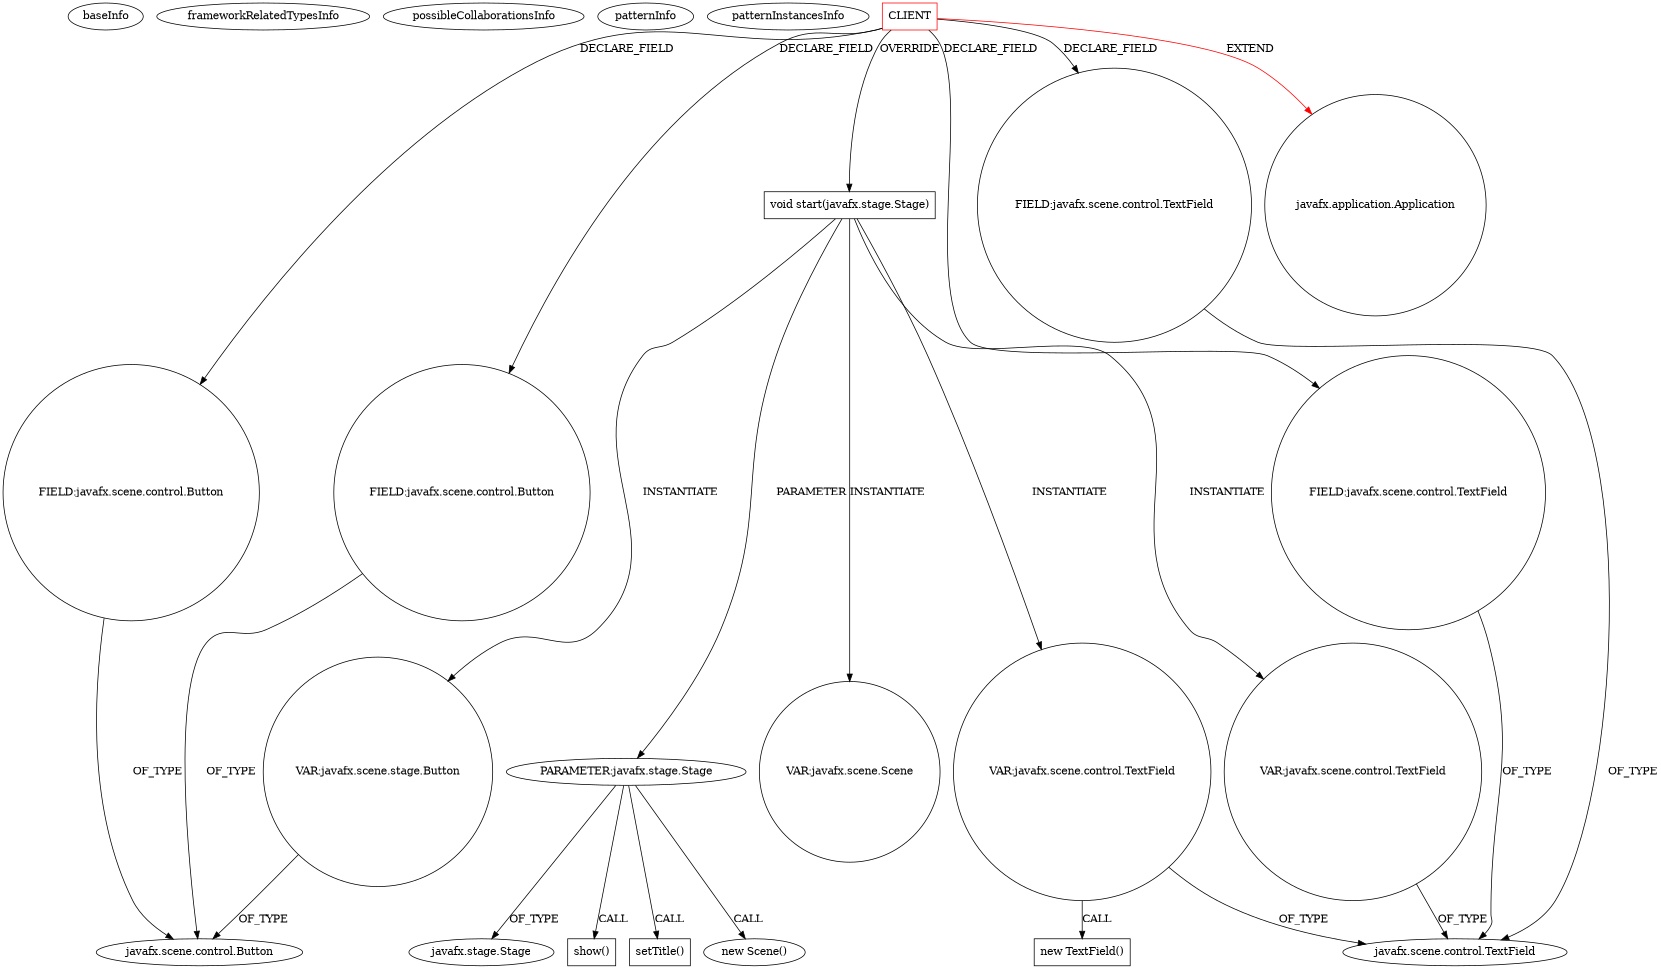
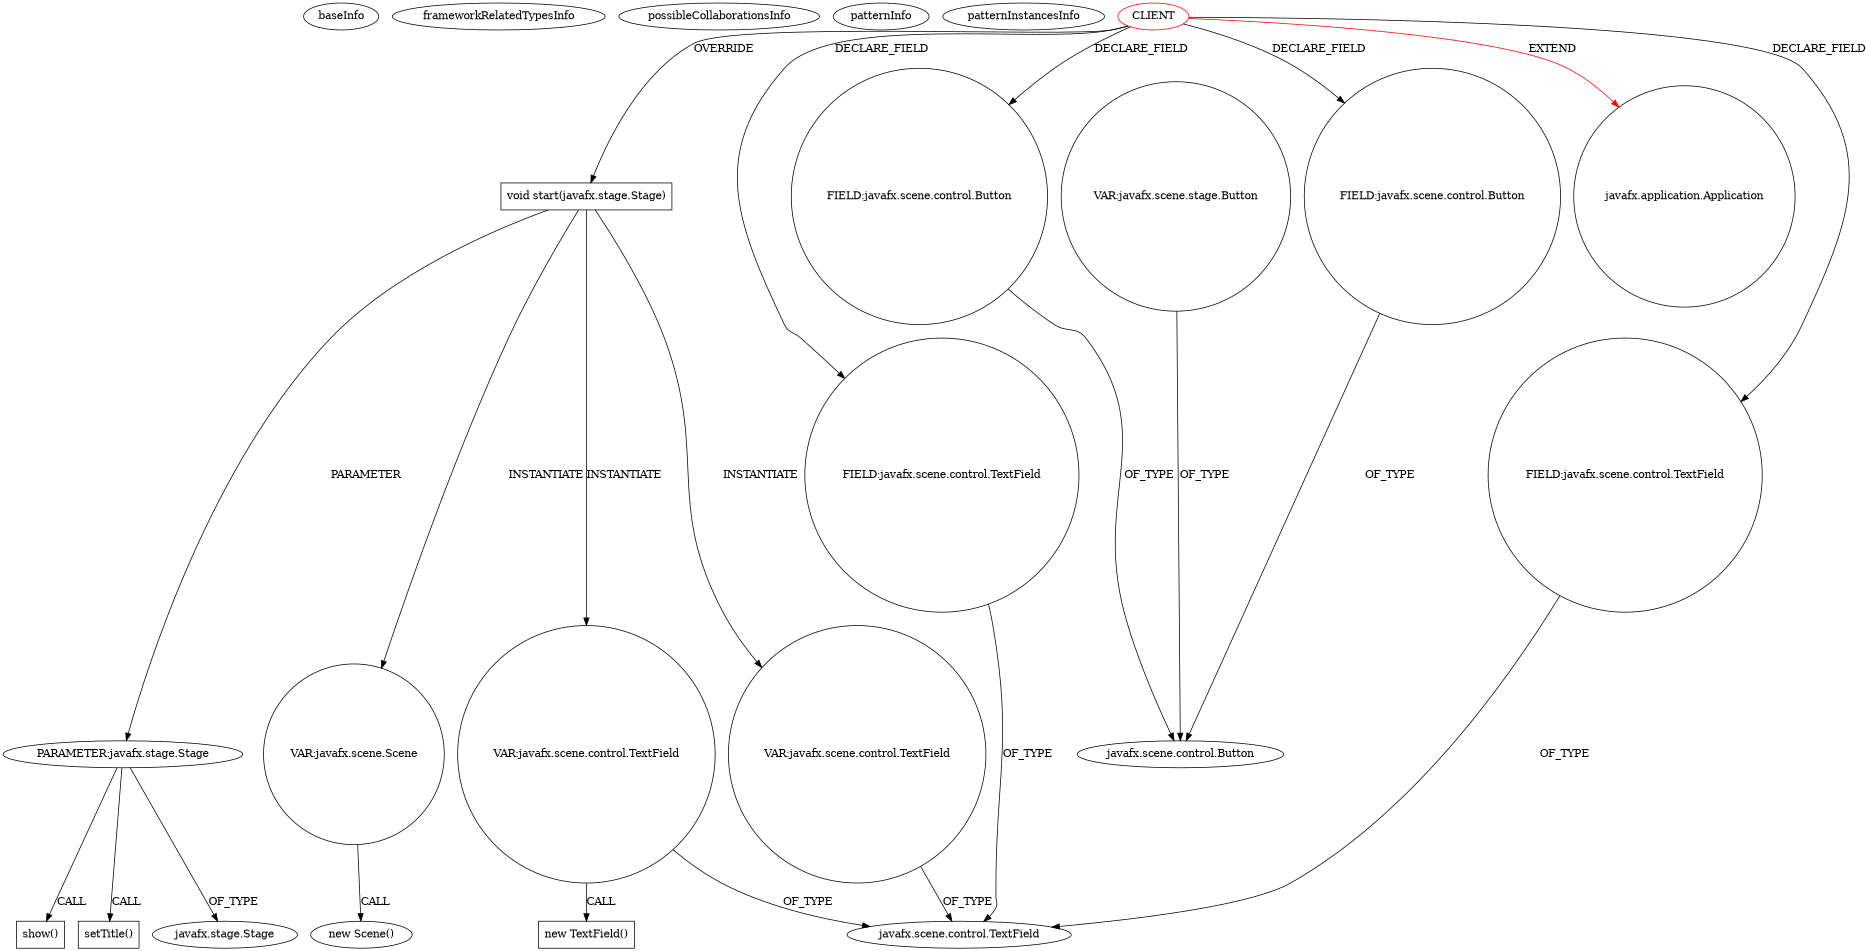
  digraph {
    node [isFrameworkType=false]
    baseInfo [category=pattern graphId=780 isAnonymous=false possibleRelation=false isFrameworkType=""]
    frameworkRelatedTypesInfo [0="javafx.application.Application" isFrameworkType=""]
    possibleCollaborationsInfo [isFrameworkType=""]
    patternInfo [frequency=2.0 patternRootClient=0 isFrameworkType=""]
    patternInstancesInfo [0="Totenfluch-TPrivateChat-Client~/Totenfluch-TPrivateChat-Client/TPrivateChat-Client-master/TPvtChat-C/src/me/Totenfluch/pack/Main.java~Main~1483" 1="nielsmaneschijn-8bit~/nielsmaneschijn-8bit/8bit-master/src/net/maneschijn/bleep/core/MathFX.java~MathFX~3756" isFrameworkType=""]
    n6 [label="new TextField()" shape=box vertexType=CONSTRUCTOR_CALL]
    n7 [label="VAR:javafx.scene.control.TextField" shape=circle vertexType=VARIABLE_EXPRESION]
    n8 [label="javafx.scene.control.TextField" vertexType=FRAMEWORK_CLASS_TYPE]
    n9 [label="void start(javafx.stage.Stage)" shape=box vertexType=OVERRIDING_METHOD_DECLARATION]
    n10 [label="PARAMETER:javafx.stage.Stage" vertexType=PARAMETER_DECLARATION]
    n11 [label="VAR:javafx.scene.control.TextField" shape=circle vertexType=VARIABLE_EXPRESION]
    n12 [label="VAR:javafx.scene.Scene" shape=circle vertexType=VARIABLE_EXPRESION]
    n13 [label="VAR:javafx.scene.stage.Button" shape=circle vertexType=VARIABLE_EXPRESION]
    n14 [label="javafx.stage.Stage" vertexType=FRAMEWORK_CLASS_TYPE]
    n15 [label="show()" shape=box vertexType=INSIDE_CALL]
    n16 [label="setTitle()" shape=box vertexType=INSIDE_CALL]
    n17 [label="new Scene()" vertexType=CONSTRUCTOR_CALL]
    n18 [label="javafx.scene.control.Button" vertexType=FRAMEWORK_CLASS_TYPE]
-   n19 [color=red label=CLIENT vertexType=ROOT_CLIENT_CLASS_DECLARATION shape=box]
+   n19 [color=red label=CLIENT vertexType=ROOT_CLIENT_CLASS_DECLARATION]
    n20 [label="FIELD:javafx.scene.control.Button" shape=circle vertexType=FIELD_DECLARATION]
    n21 [label="FIELD:javafx.scene.control.Button" shape=circle vertexType=FIELD_DECLARATION]
    n22 [label="FIELD:javafx.scene.control.TextField" shape=circle vertexType=FIELD_DECLARATION]
    n23 [label="FIELD:javafx.scene.control.TextField" shape=circle vertexType=FIELD_DECLARATION]
    n24 [label="javafx.application.Application" shape=circle vertexType=FRAMEWORK_CLASS_TYPE]
    n7 -> n6 [label=CALL]
    n7 -> n8 [label=OF_TYPE]
    n9 -> n7 [label=INSTANTIATE]
    n9 -> n10 [label=PARAMETER]
    n9 -> n11 [label=INSTANTIATE]
    n9 -> n12 [label=INSTANTIATE]
-   n9 -> n13 [label=INSTANTIATE]
    n10 -> n14 [label=OF_TYPE]
    n10 -> n15 [label=CALL]
    n10 -> n16 [label=CALL]
    n11 -> n8 [label=OF_TYPE]
-   n10 -> n17 [label=CALL]
+   n12 -> n17 [label=CALL]
    n13 -> n18 [label=OF_TYPE]
    n19 -> n9 [label=OVERRIDE]
    n19 -> n20 [label=DECLARE_FIELD]
    n19 -> n21 [label=DECLARE_FIELD]
    n19 -> n22 [label=DECLARE_FIELD]
    n19 -> n23 [label=DECLARE_FIELD]
    n19 -> n24 [color=red label=EXTEND]
    n20 -> n18 [label=OF_TYPE]
    n21 -> n18 [label=OF_TYPE]
    n22 -> n8 [label=OF_TYPE]
    n23 -> n8 [label=OF_TYPE]
  }
